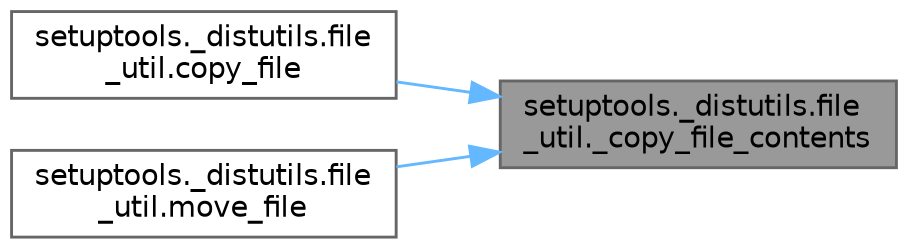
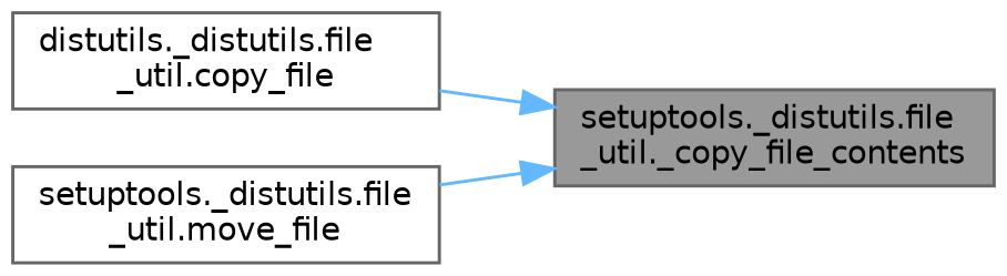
  digraph {
    rankdir=RL
    node [color=grey40 fillcolor=white fontname=Helvetica fontsize=10 shape=box style=filled]
    edge [color=steelblue1 dir=back fontname=Helvetica fontsize=10 labelfontname=Helvetica labelfontsize=10 style=solid]
    n1 [color=gray40 fillcolor=grey60 fontcolor=black height=0.2 label="setuptools._distutils.file\l_util._copy_file_contents" width=0.4]
-   n2 [height=0.2 label="setuptools._distutils.file\l_util.copy_file" width=0.4]
+   n2 [height=0.2 label="distutils._distutils.file\l_util.copy_file" width=0.4]
    n3 [height=0.2 label="setuptools._distutils.file\l_util.move_file" width=0.4]
    n1 -> n2
    n1 -> n3
  }
